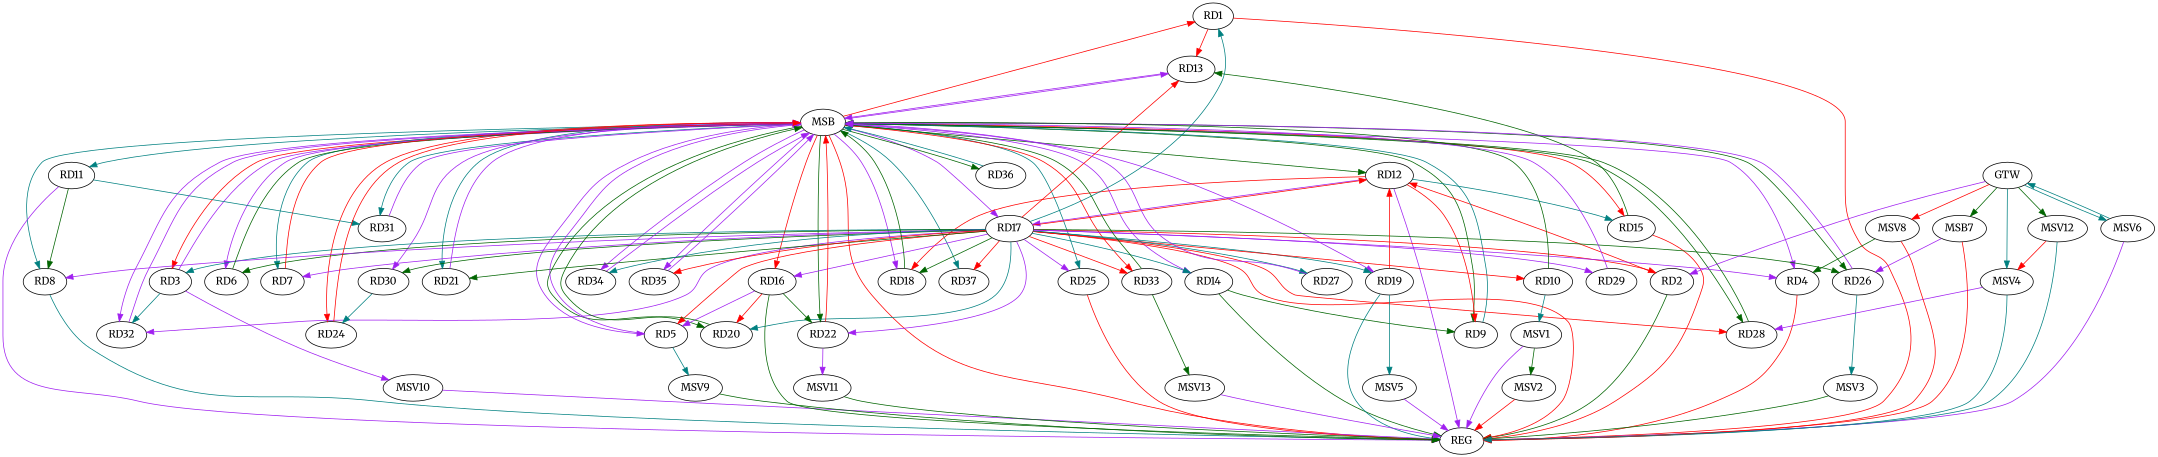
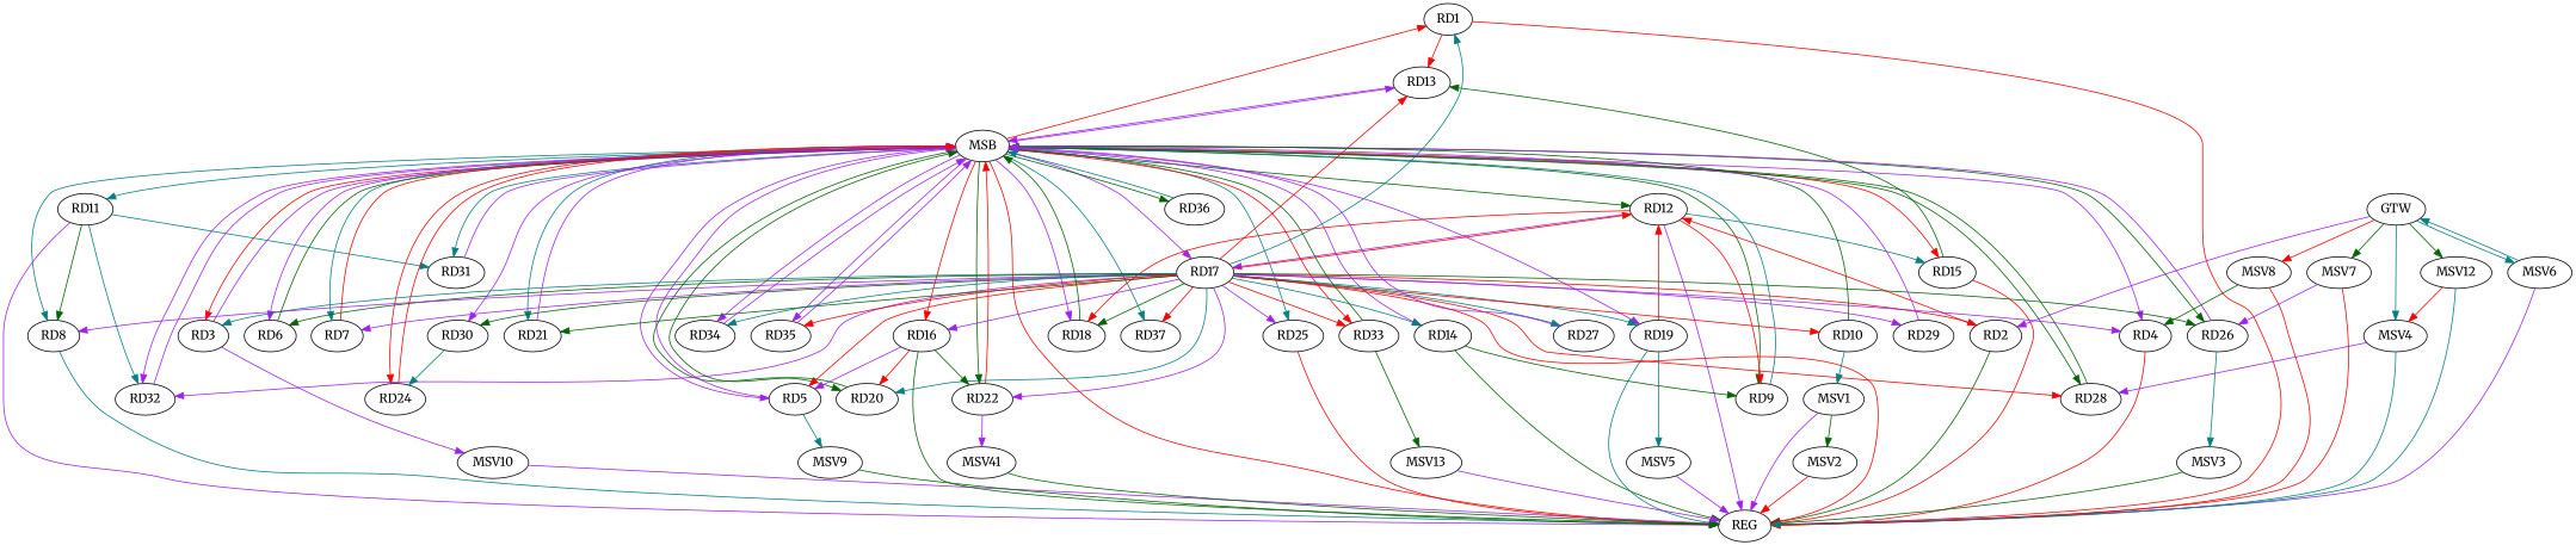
  strict digraph {
    fontname=Merriweather
    node [fontname=Merriweather]
    edge [color=purple fontname=Merriweather]
    n1 [label=RD1]
    n2 [label=RD13]
    n3 [label=REG]
    n4 [label=MSB]
    n5 [label=RD2]
    n6 [label=RD12]
    n7 [label=RD9]
    n8 [label=RD15]
    n9 [label=RD17]
    n10 [label=RD18]
    n11 [label=RD3]
    n12 [label=MSV10]
    n13 [label=RD4]
    n14 [label=RD5]
    n15 [label=RD6]
    n16 [label=RD7]
    n17 [label=RD8]
    n18 [label=RD11]
    n19 [label=RD31]
    n20 [label=RD32]
    n21 [label=RD14]
    n22 [label=RD16]
    n23 [label=RD20]
    n24 [label=RD22]
    n25 [label=RD19]
    n26 [label=RD21]
    n27 [label=RD25]
    n28 [label=RD26]
    n29 [label=RD28]
    n30 [label=RD30]
    n31 [label=RD33]
    n32 [label=RD34]
    n33 [label=RD35]
    n34 [label=RD37]
    n35 [label=RD36]
    n36 [label=RD24]
    n37 [label=MSV9]
    n38 [label=RD10]
    n39 [label=MSV1]
    n40 [label=MSV2]
    n41 [label=RD27]
    n42 [label=RD29]
-   n43 [label=MSV11]
+   n43 [label=MSV41]
    n44 [label=MSV5]
    n45 [label=MSV3]
    n46 [label=MSV13]
    n47 [label=GTW]
    n48 [label=MSV4]
    n49 [label=MSV6]
-   n50 [label=MSB7]
+   n50 [label=MSV7]
    n51 [label=MSV8]
    n52 [label=MSV12]
    n1 -> n2 [color=red]
    n1 -> n3 [color=red]
    n2 -> n4
    n4 -> n1 [color=red]
    n4 -> n2
    n4 -> n3 [color=red]
    n4 -> n6 [color=darkgreen]
    n4 -> n7 [color=darkgreen]
    n4 -> n8 [color=red]
    n4 -> n9
    n4 -> n10
    n4 -> n11 [color=red]
    n4 -> n13
    n4 -> n14
    n4 -> n15
    n4 -> n16 [color=teal]
    n4 -> n17 [color=teal]
    n4 -> n18 [color=teal]
    n4 -> n19 [color=teal]
    n4 -> n20
    n4 -> n21
    n4 -> n22 [color=red]
    n4 -> n23 [color=darkgreen]
    n4 -> n24 [color=darkgreen]
    n4 -> n25
    n4 -> n26 [color=teal]
    n4 -> n27 [color=teal]
    n4 -> n28 [color=darkgreen]
    n4 -> n29 [color=darkgreen]
    n4 -> n30
    n4 -> n31 [color=red]
    n4 -> n32
    n4 -> n33
    n4 -> n34 [color=teal]
    n4 -> n35 [color=darkgreen]
    n4 -> n36 [color=red]
    n5 -> n3 [color=darkgreen]
    n5 -> n6 [color=red]
    n6 -> n3
    n6 -> n7 [color=red]
    n6 -> n8 [color=teal]
    n6 -> n9
    n6 -> n10 [color=red]
    n7 -> n4 [color=teal]
    n8 -> n2 [color=darkgreen]
    n8 -> n3 [color=red]
    n9 -> n1 [color=teal]
    n9 -> n2 [color=red]
    n9 -> n3 [color=red]
    n9 -> n5 [color=red]
    n9 -> n6 [color=red]
    n9 -> n10 [color=darkgreen]
    n9 -> n11 [color=teal]
    n9 -> n13
    n9 -> n14 [color=red]
    n9 -> n15 [color=darkgreen]
    n9 -> n16
    n9 -> n17
    n9 -> n20
    n9 -> n21 [color=teal]
    n9 -> n22
    n9 -> n23 [color=teal]
    n9 -> n24
    n9 -> n25 [color=teal]
    n9 -> n26 [color=darkgreen]
    n9 -> n27
    n9 -> n28 [color=darkgreen]
    n9 -> n29 [color=red]
    n9 -> n30 [color=darkgreen]
    n9 -> n31 [color=red]
    n9 -> n32 [color=teal]
    n9 -> n33 [color=red]
    n9 -> n34 [color=red]
    n9 -> n38 [color=red]
    n9 -> n41 [color=teal]
    n9 -> n42
    n10 -> n4 [color=darkgreen]
    n11 -> n4
    n11 -> n12
    n12 -> n3
    n13 -> n3 [color=red]
    n14 -> n4
    n14 -> n37 [color=teal]
    n15 -> n4 [color=darkgreen]
    n16 -> n4 [color=red]
    n17 -> n3 [color=teal]
    n18 -> n3
    n18 -> n17 [color=darkgreen]
    n18 -> n19 [color=teal]
-   n11 -> n20 [color=teal]
+   n18 -> n20 [color=teal]
    n19 -> n4
    n20 -> n4
    n21 -> n3 [color=darkgreen]
    n21 -> n7 [color=darkgreen]
    n22 -> n3 [color=darkgreen]
    n22 -> n14
    n22 -> n23 [color=red]
    n22 -> n24 [color=darkgreen]
    n23 -> n4 [color=darkgreen]
    n24 -> n4 [color=red]
    n24 -> n43
    n25 -> n3 [color=teal]
    n25 -> n6 [color=red]
    n25 -> n44 [color=teal]
    n26 -> n4
    n27 -> n3 [color=red]
    n28 -> n4
    n28 -> n45 [color=teal]
    n29 -> n4 [color=darkgreen]
    n30 -> n36 [color=teal]
    n31 -> n4 [color=darkgreen]
    n31 -> n46 [color=darkgreen]
    n32 -> n4
    n33 -> n4
    n35 -> n4 [color=teal]
    n36 -> n4 [color=red]
    n37 -> n3 [color=darkgreen]
    n38 -> n4 [color=darkgreen]
    n38 -> n39 [color=teal]
    n39 -> n3
    n39 -> n40 [color=darkgreen]
    n40 -> n3 [color=red]
    n41 -> n4
    n42 -> n4
    n43 -> n3 [color=darkgreen]
    n44 -> n3
    n45 -> n3 [color=darkgreen]
    n46 -> n3
    n47 -> n5
    n47 -> n48 [color=teal]
    n47 -> n49 [color=teal]
    n47 -> n50 [color=darkgreen]
    n47 -> n51 [color=red]
    n47 -> n52 [color=darkgreen]
    n48 -> n3 [color=teal]
    n48 -> n29
    n49 -> n3
    n49 -> n47 [color=teal]
    n50 -> n3 [color=red]
    n50 -> n28
    n51 -> n3 [color=red]
    n51 -> n13 [color=darkgreen]
    n52 -> n3 [color=teal]
    n52 -> n48 [color=red]
  }
